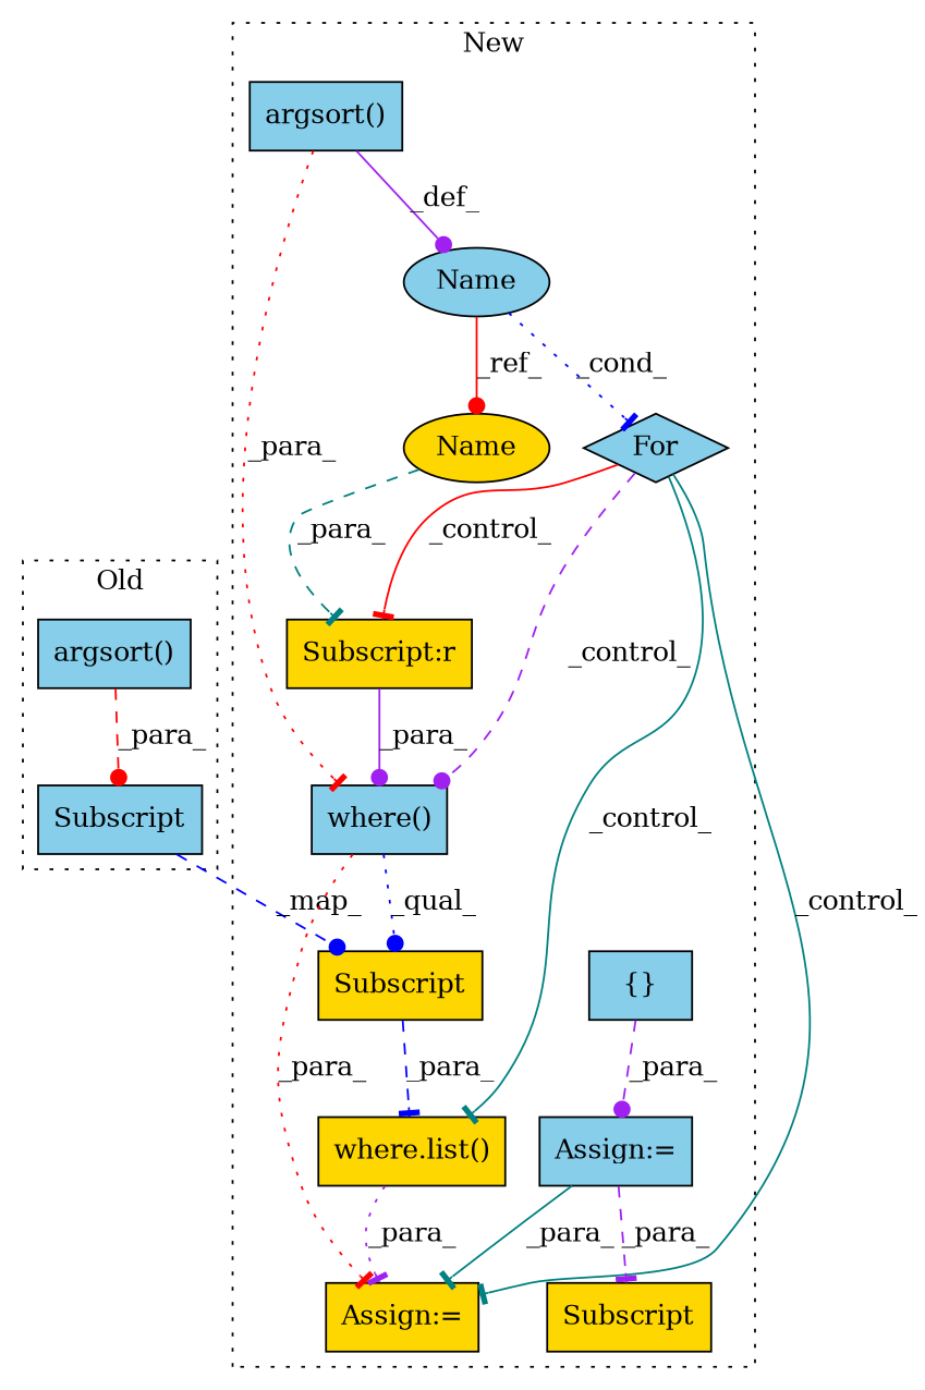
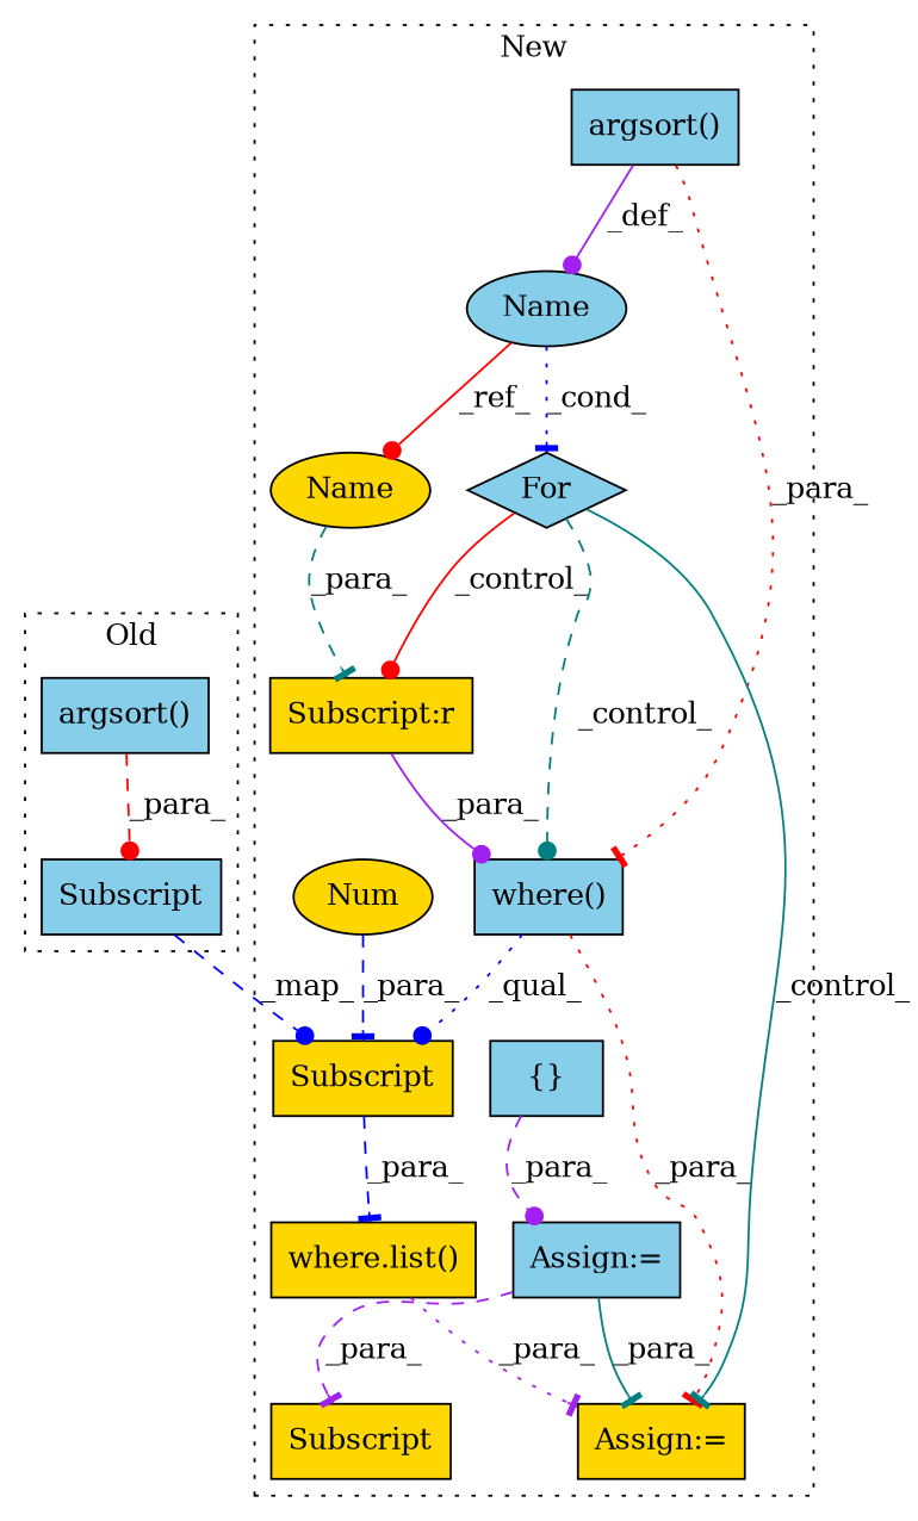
  digraph {
    node [a=75 fillcolor=skyblue l=1 shape=box style=filled]
    edge [arrowhead=tee color=purple style=dashed]
    n1 [l=23 label="argsort()" s=6715]
    n2 [a=63 l="44,0" label=Subscript s="6695,0"]
    n3 [fillcolor=gold l="5,1" label="where.list()" s="6775,6811"]
    n4 [a=63 fillcolor=gold l="31,0" label=Subscript s="6780,0"]
    n5 [l=30 label="argsort()" s=6714]
    n6 [a=40 fillcolor=gold l=18 label="Subscript:r" s=6789]
    n7 [a=87 label=Name s=6709 shape=ellipse]
    n8 [l="9,1" label="where()" s="6780,6807"]
    n9 [a=107 l="4,14" label=For s="6705,6744" shape=diamond]
+   n10 [a=76 fillcolor=gold label=Num s=6809 shape=ellipse]
    n11 [a=68 fillcolor=gold l=4 label="Assign:=" s=6771]
    n12 [a=59 l="2,1" label="{}" s="6694,6694"]
    n13 [a=63 fillcolor=gold l="34,0" label=Subscript s="6839,0"]
    n14 [a=68 l=3 label="Assign:=" s=6691]
    n15 [a=87 fillcolor=gold label=Name s=6806 shape=ellipse]
    subgraph cluster_1 {
      label=Old
      style=dotted
      n1
      n2
    }
    subgraph cluster_2 {
      label=New
      style=dotted
      n3
      n4
      n5
      n6
      n7
      n8
      n9
+     n10
      n11
      n12
      n13
      n14
      n15
    }
    n1 -> n2 [arrowhead=dot color=red label=_para_]
    n2 -> n4 [arrowhead=dot color=blue label=_map_]
    n3 -> n11 [label=_para_ style=dotted]
    n4 -> n3 [color=blue label=_para_]
    n5 -> n7 [arrowhead=dot label=_def_ style=solid]
    n5 -> n8 [color=red label=_para_ style=dotted]
    n6 -> n8 [arrowhead=dot label=_para_ style=solid]
    n7 -> n9 [color=blue label=_cond_ style=dotted]
    n7 -> n15 [arrowhead=dot color=red label=_ref_ style=solid]
    n8 -> n4 [arrowhead=dot color=blue label=_qual_ style=dotted]
    n8 -> n11 [color=red label=_para_ style=dotted]
-   n9 -> n3 [color=teal label=_control_ style=solid]
-   n9 -> n6 [color=red label=_control_ style=solid]
-   n9 -> n8 [arrowhead=dot label=_control_]
+   n9 -> n6 [arrowhead=dot color=red label=_control_ style=solid]
+   n9 -> n8 [arrowhead=dot color=teal label=_control_]
    n9 -> n11 [color=teal label=_control_ style=solid]
+   n10 -> n4 [color=blue label=_para_]
    n12 -> n14 [arrowhead=dot label=_para_]
    n14 -> n11 [color=teal label=_para_ style=solid]
    n14 -> n13 [label=_para_]
    n15 -> n6 [color=teal label=_para_]
  }
